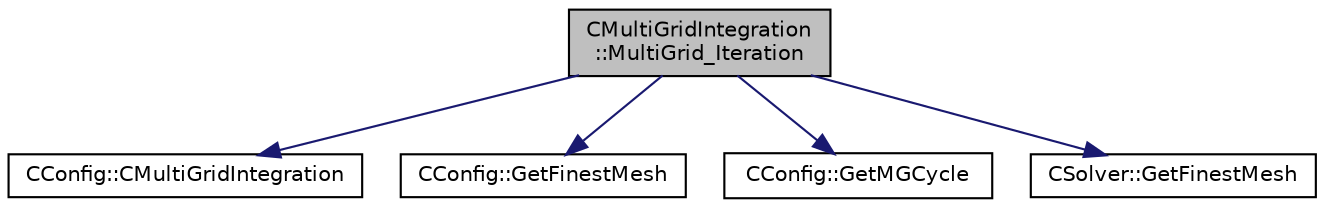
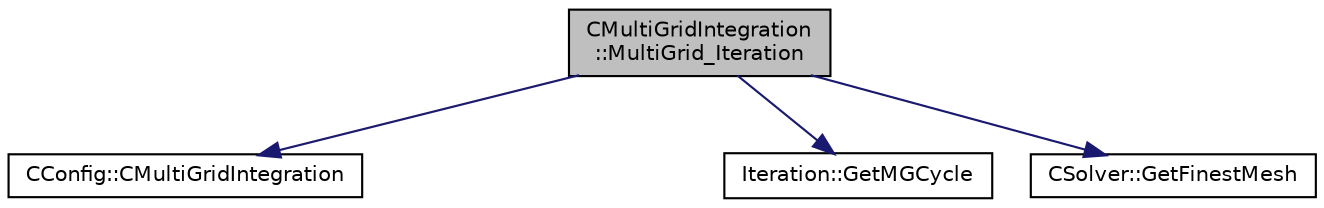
  digraph {
    rankdir=TB
    node [color=black fillcolor=white fontname=Helvetica fontsize=10 shape=record style=filled]
    edge [color=midnightblue fontname=Helvetica fontsize=10 labelfontname=Helvetica labelfontsize=10 style=solid]
    n1 [fillcolor=grey75 fontcolor=black height=0.2 label="CMultiGridIntegration\l::MultiGrid_Iteration" width=0.4]
    n2 [height=0.2 label="CConfig::CMultiGridIntegration" width=0.4]
-   n3 [height=0.2 label="CConfig::GetFinestMesh" width=0.4]
-   n4 [height=0.2 label="CConfig::GetMGCycle" width=0.4]
+   n4 [height=0.2 label="Iteration::GetMGCycle" width=0.4]
    n5 [height=0.2 label="CSolver::GetFinestMesh" width=0.4]
    n1 -> n2
-   n1 -> n3
    n1 -> n4
    n1 -> n5
  }
